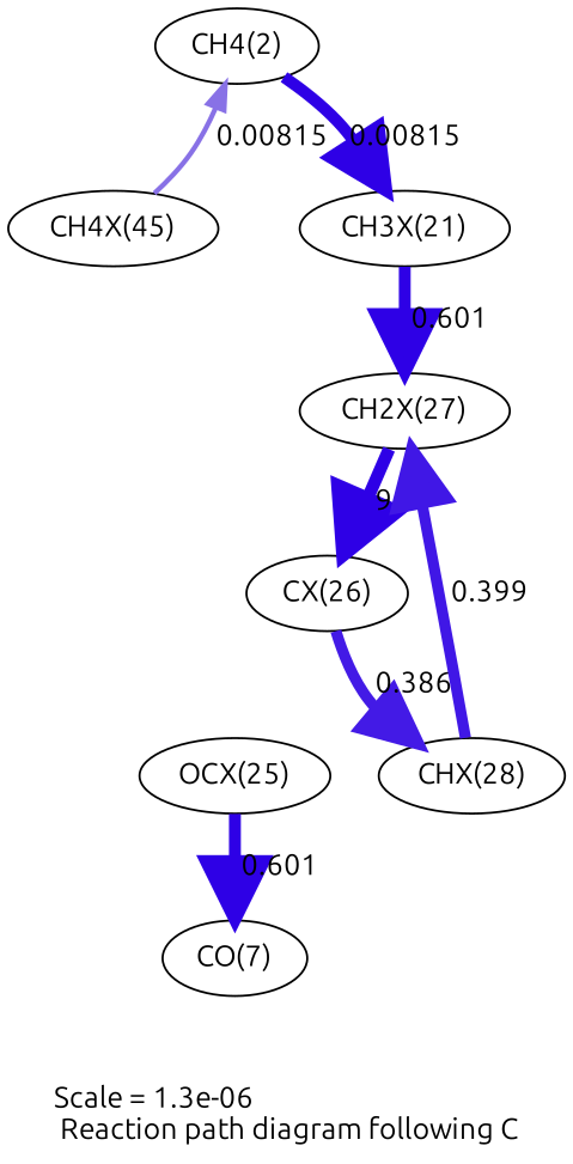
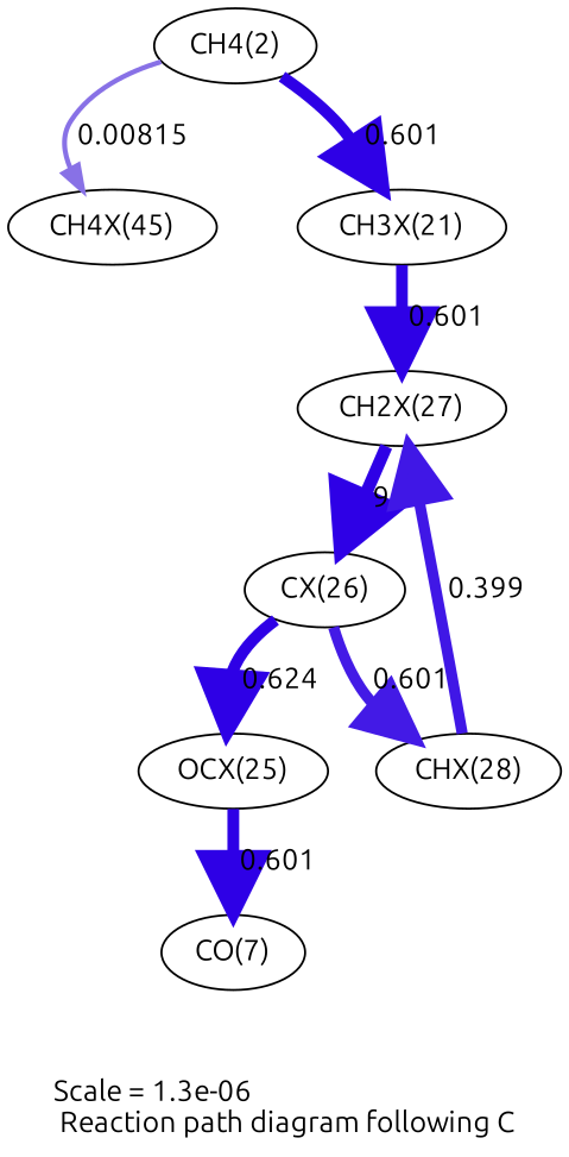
  digraph {
    fontname=Ubuntu
    label="Scale = 1.3e-06\l Reaction path diagram following C"
    node [fontname=Ubuntu]
    edge [arrowsize=2.81 color="0.7, 1.1, 0.9" fontname=Ubuntu penwidth=5.62]
    n1 [label="CH4(2)"]
    n2 [label="CH4X(45)"]
    n3 [label="CH3X(21)"]
    n4 [label="CH2X(27)"]
    n5 [label="CX(26)"]
    n6 [label="CHX(28)"]
    n7 [label="OCX(25)"]
    n8 [label="CO(7)"]
-   n2 -> n1 [arrowsize=1.18 color="0.7, 0.508, 0.9" label=" 0.00815" penwidth=2.37]
-   n1 -> n3 [label=" 0.00815"]
+   n1 -> n2 [arrowsize=1.18 color="0.7, 0.508, 0.9" label=" 0.00815" penwidth=2.37]
+   n1 -> n3 [label=" 0.601"]
    n3 -> n4 [label=" 0.601"]
    n4 -> n5 [arrowsize=3 color="0.7, 1.5, 0.9" label=" 9" penwidth=6]
-   n5 -> n6 [arrowsize=2.64 color="0.7, 0.886, 0.9" label=" 0.386" penwidth=5.28]
+   n5 -> n6 [arrowsize=2.64 color="0.7, 0.886, 0.9" label=" 0.601" penwidth=5.28]
+   n5 -> n7 [arrowsize=2.82 color="0.7, 1.12, 0.9" label=" 0.624" penwidth=5.64]
    n6 -> n4 [arrowsize=2.65 color="0.7, 0.899, 0.9" label=" 0.399" penwidth=5.31]
    n7 -> n8 [arrowsize=2.82 color="0.7, 1.13, 0.9" label=" 0.601" penwidth=5.65]
  }
